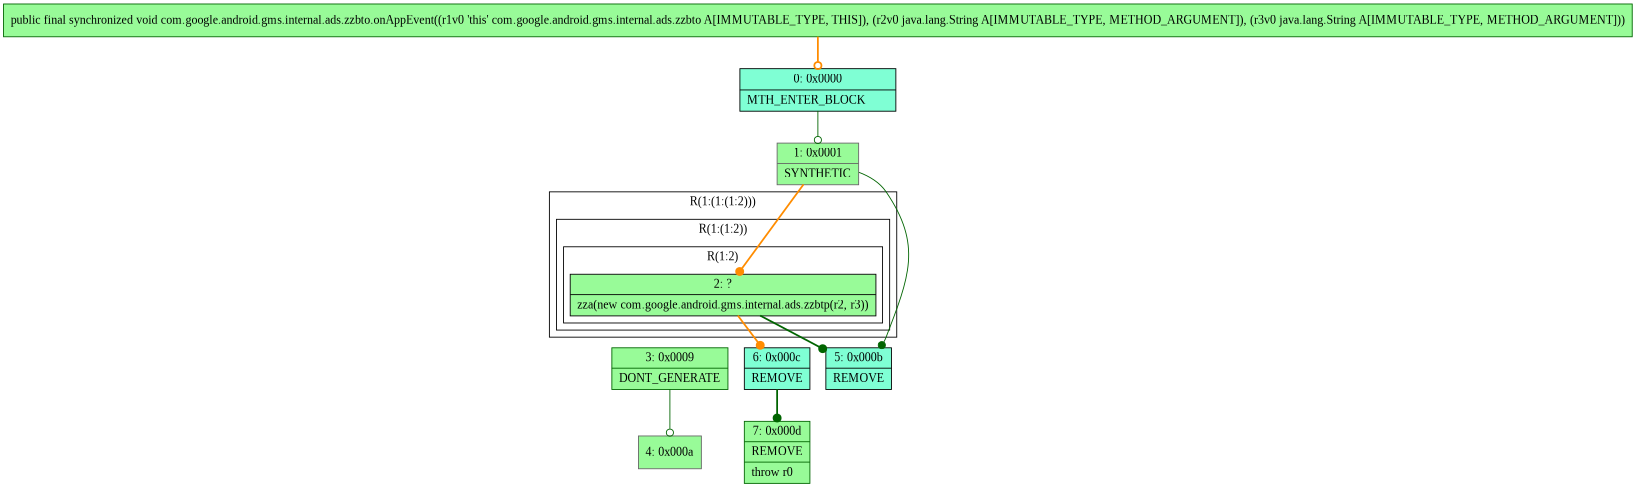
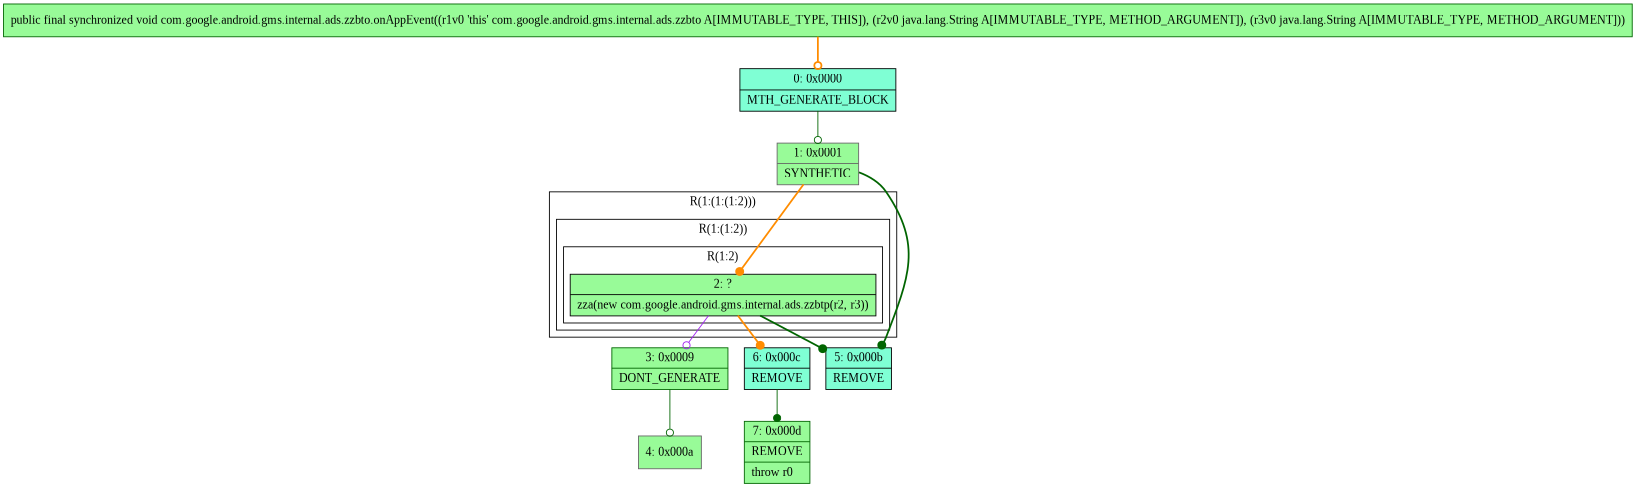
  digraph {
    fontname="Liberation Serif"
    node [color=black fillcolor=palegreen fontname="Liberation Serif" shape=record style=filled]
    edge [arrowhead=dot color=darkgreen fontname="Liberation Serif" style=bold]
    n1 [label="{2\:\ ?|zza(new com.google.android.gms.internal.ads.zzbtp(r2, r3))\l}"]
    n2 [color=darkgreen label="{3\:\ 0x0009|DONT_GENERATE\l}"]
    n3 [fillcolor=aquamarine label="{5\:\ 0x000b|REMOVE\l}"]
    n4 [fillcolor=aquamarine label="{6\:\ 0x000c|REMOVE\l}"]
    n5 [color=gray40 label="{4\:\ 0x000a}"]
-   n6 [fillcolor=aquamarine label="{0\:\ 0x0000|MTH_ENTER_BLOCK\l}"]
+   n6 [fillcolor=aquamarine label="{0\:\ 0x0000|MTH_GENERATE_BLOCK\l}"]
    n7 [color=gray40 label="{1\:\ 0x0001|SYNTHETIC\l}"]
    n8 [color=darkgreen label="{7\:\ 0x000d|REMOVE\l|throw r0\l}"]
    n9 [color=darkgreen label="{public final synchronized void com.google.android.gms.internal.ads.zzbto.onAppEvent((r1v0 'this' com.google.android.gms.internal.ads.zzbto A[IMMUTABLE_TYPE, THIS]), (r2v0 java.lang.String A[IMMUTABLE_TYPE, METHOD_ARGUMENT]), (r3v0 java.lang.String A[IMMUTABLE_TYPE, METHOD_ARGUMENT])) }"]
    subgraph cluster_1 {
      label="R(1:(1:(1:2)))"
      subgraph cluster_2 {
        label="R(1:(1:2))"
        subgraph cluster_3 {
          label="R(1:2)"
          n1
        }
      }
    }
+   n1 -> n2 [arrowhead=odot color=purple style=solid]
    n1 -> n3
    n1 -> n4 [color=darkorange]
    n2 -> n5 [arrowhead=odot style=solid]
-   n4 -> n8
+   n4 -> n8 [style=solid]
    n6 -> n7 [arrowhead=odot style=solid]
    n7 -> n1 [color=darkorange]
-   n7 -> n3 [style=solid]
+   n7 -> n3
    n9 -> n6 [arrowhead=odot color=darkorange]
  }
